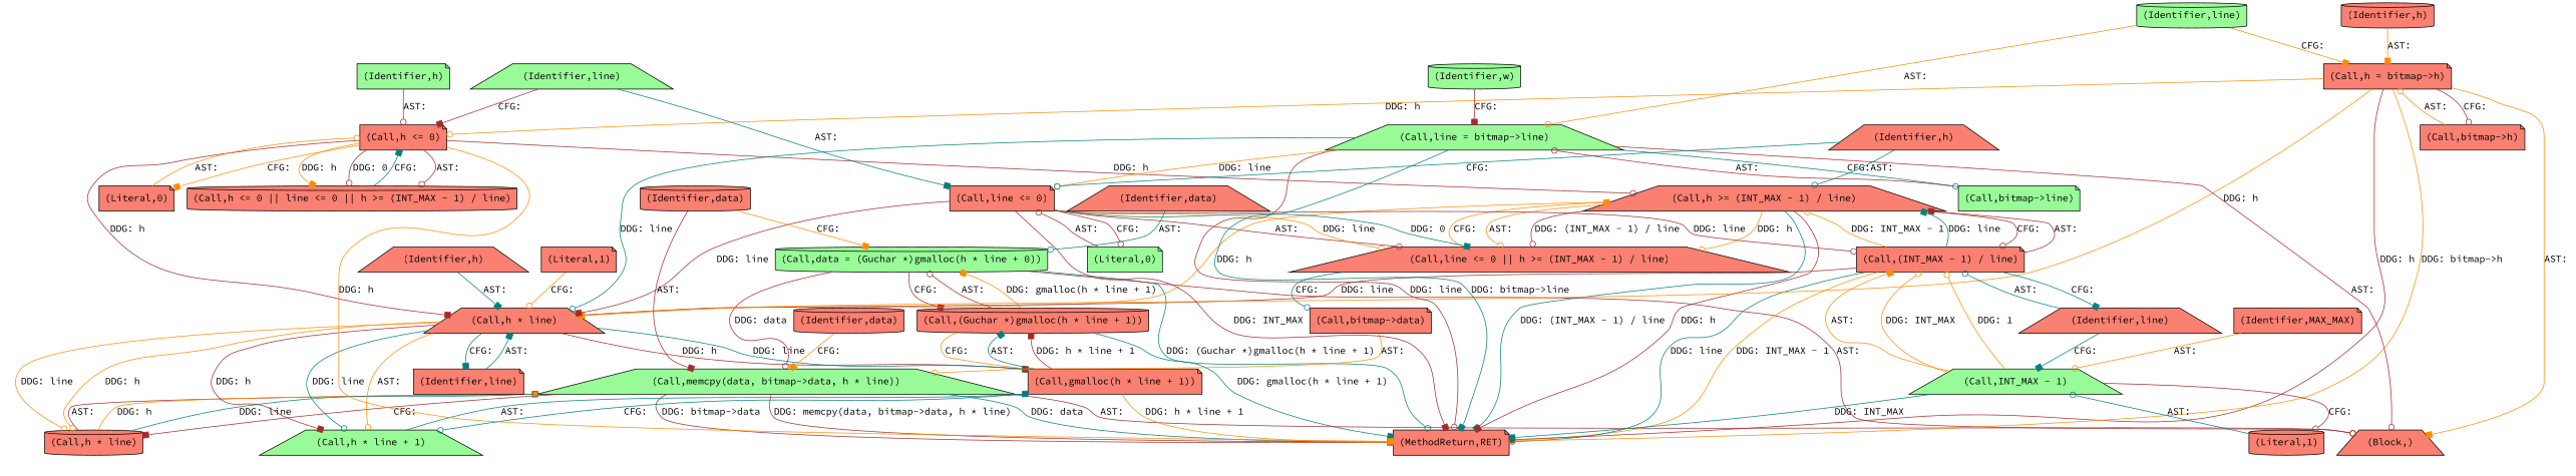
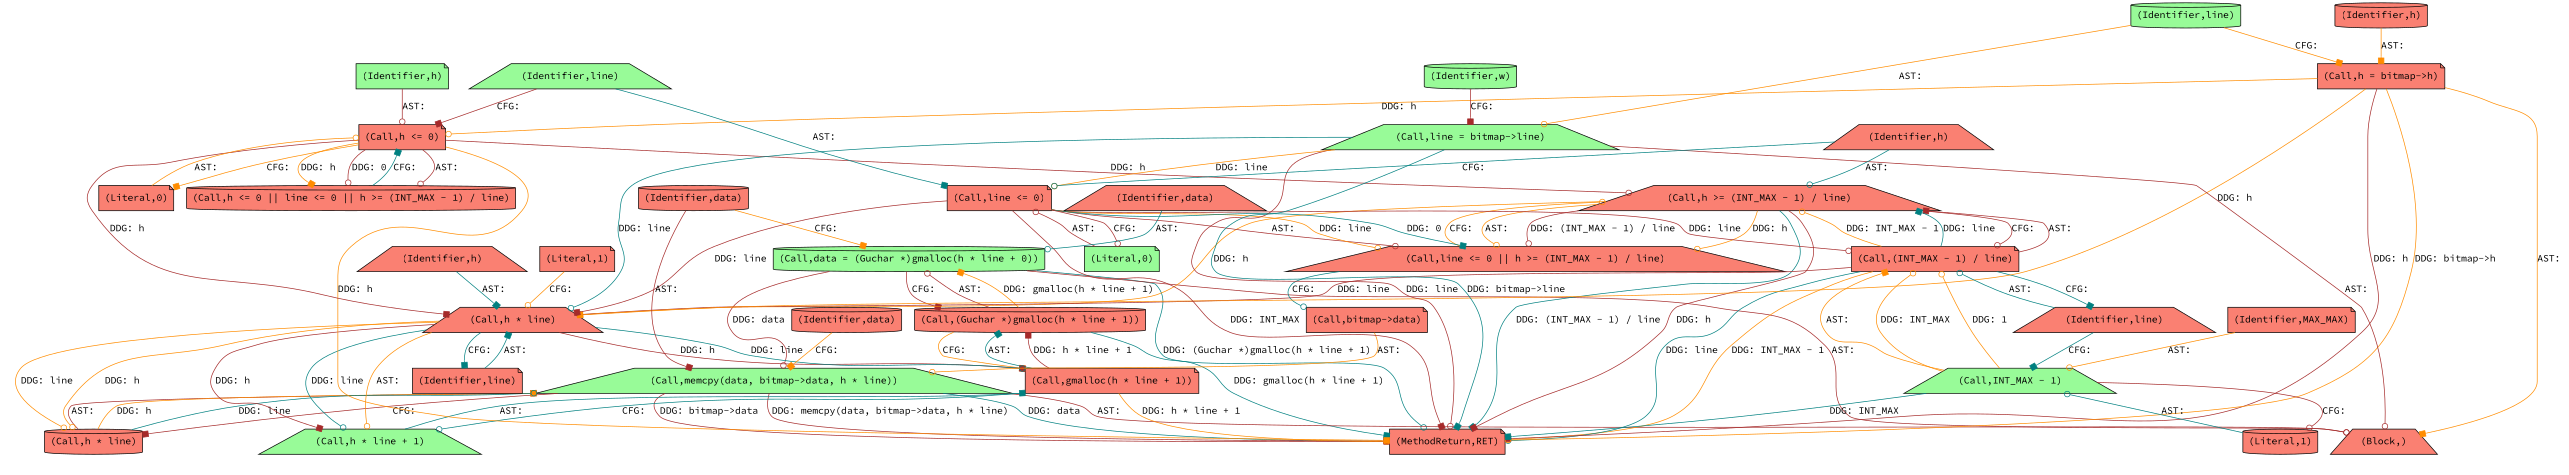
  digraph {
    fontname="Source Code Pro"
    node [fillcolor=salmon fontname="Source Code Pro" shape=note style=filled]
    edge [arrowhead=odot color=brown fontname="Source Code Pro"]
    n1 [fillcolor=palegreen label="(Call,data = (Guchar *)gmalloc(h * line + 0))" shape=cylinder]
    n2 [label="(Call,(Guchar *)gmalloc(h * line + 1))" shape=cylinder]
    n3 [fillcolor=palegreen label="(Call,memcpy(data, bitmap->data, h * line))" shape=trapezium]
    n4 [label="(MethodReturn,RET)"]
    n5 [label="(Block,)" shape=trapezium]
    n6 [label="(Call,gmalloc(h * line + 1))"]
    n7 [label="(Call,h * line)" shape=cylinder]
    n8 [fillcolor=palegreen label="(Call,h * line + 1)" shape=trapezium]
    n9 [label="(Call,h * line)" shape=trapezium]
    n10 [label="(Identifier,line)"]
    n11 [label="(Call,h <= 0)"]
    n12 [label="(Call,h >= (INT_MAX - 1) / line)" shape=trapezium]
    n13 [label="(Literal,0)"]
    n14 [label="(Call,h <= 0 || line <= 0 || h >= (INT_MAX - 1) / line)" shape=cylinder]
    n15 [label="(Call,(INT_MAX - 1) / line)"]
    n16 [label="(Call,line <= 0 || h >= (INT_MAX - 1) / line)" shape=trapezium]
    n17 [label="(Call,h = bitmap->h)"]
-   n18 [label="(Call,bitmap->h)"]
    n19 [label="(Identifier,line)" shape=trapezium]
    n20 [label="(Call,bitmap->data)"]
    n21 [fillcolor=palegreen label="(Call,INT_MAX - 1)" shape=trapezium]
    n22 [label="(Literal,1)" shape=cylinder]
    n23 [label="(Call,line <= 0)"]
    n24 [fillcolor=palegreen label="(Literal,0)"]
    n25 [fillcolor=palegreen label="(Call,line = bitmap->line)" shape=trapezium]
-   n26 [fillcolor=palegreen label="(Call,bitmap->line)"]
    n27 [fillcolor=palegreen label="(Identifier,w)" shape=cylinder]
    n28 [fillcolor=palegreen label="(Identifier,h)"]
    n29 [label="(Identifier,h)" shape=trapezium]
    n30 [label="(Identifier,h)" shape=cylinder]
    n31 [label="(Identifier,MAX_MAX)"]
    n32 [fillcolor=palegreen label="(Identifier,line)" shape=cylinder]
    n33 [label="(Identifier,data)" shape=trapezium]
    n34 [label="(Identifier,h)" shape=trapezium]
    n35 [fillcolor=palegreen label="(Identifier,line)" shape=trapezium]
    n36 [label="(Literal,1)"]
    n37 [label="(Identifier,data)" shape=cylinder]
    n38 [label="(Identifier,data)" shape=cylinder]
    n1 -> n2 [arrowhead=box label="CFG: "]
    n1 -> n3 [label="DDG: data"]
    n1 -> n4 [color=teal label="DDG: (Guchar *)gmalloc(h * line + 1)"]
    n1 -> n5 [label="AST: "]
    n2 -> n1 [label="AST: "]
    n2 -> n1 [arrowhead=box color=darkorange label="DDG: gmalloc(h * line + 1)"]
    n2 -> n4 [arrowhead=box color=teal label="DDG: gmalloc(h * line + 1)"]
    n2 -> n6 [arrowhead=box color=darkorange label="CFG: "]
    n3 -> n4 [color=teal label="DDG: data"]
    n3 -> n4 [arrowhead=box label="DDG: bitmap->data"]
    n3 -> n4 [arrowhead=box label="DDG: memcpy(data, bitmap->data, h * line)"]
    n3 -> n5 [label="AST: "]
    n3 -> n7 [arrowhead=box label="CFG: "]
    n6 -> n2 [arrowhead=box color=teal label="AST: "]
    n6 -> n2 [arrowhead=box label="DDG: h * line + 1"]
    n6 -> n4 [color=darkorange label="DDG: h * line + 1"]
    n6 -> n8 [color=teal label="CFG: "]
    n7 -> n3 [arrowhead=box label="AST: "]
    n7 -> n3 [arrowhead=box color=darkorange label="DDG: h"]
    n7 -> n3 [color=teal label="DDG: line"]
    n8 -> n6 [arrowhead=box color=teal label="AST: "]
    n9 -> n6 [arrowhead=box label="DDG: h"]
    n9 -> n6 [color=teal label="DDG: line"]
    n9 -> n7 [color=darkorange label="DDG: h"]
    n9 -> n7 [color=darkorange label="DDG: line"]
    n9 -> n8 [color=darkorange label="AST: "]
    n9 -> n8 [arrowhead=box label="DDG: h"]
    n9 -> n8 [color=teal label="DDG: line"]
    n9 -> n10 [arrowhead=box color=teal label="CFG: "]
    n10 -> n9 [arrowhead=box color=teal label="AST: "]
    n11 -> n4 [arrowhead=box color=darkorange label="DDG: h"]
    n11 -> n9 [arrowhead=box label="DDG: h"]
    n11 -> n12 [label="DDG: h"]
    n11 -> n13 [arrowhead=box color=darkorange label="CFG: "]
    n11 -> n14 [label="AST: "]
    n11 -> n14 [arrowhead=box color=darkorange label="DDG: h"]
    n11 -> n14 [label="DDG: 0"]
    n12 -> n4 [arrowhead=box color=teal label="DDG: (INT_MAX - 1) / line"]
    n12 -> n4 [arrowhead=box label="DDG: h"]
    n12 -> n9 [arrowhead=box color=darkorange label="DDG: h"]
    n12 -> n15 [label="CFG: "]
    n12 -> n16 [color=darkorange label="AST: "]
    n12 -> n16 [color=darkorange label="DDG: h"]
    n12 -> n16 [label="DDG: (INT_MAX - 1) / line"]
    n13 -> n11 [color=darkorange label="AST: "]
    n14 -> n11 [arrowhead=box color=teal label="CFG: "]
    n15 -> n4 [color=darkorange label="DDG: INT_MAX - 1"]
    n15 -> n4 [color=teal label="DDG: line"]
    n15 -> n9 [label="DDG: line"]
    n15 -> n12 [arrowhead=box label="AST: "]
    n15 -> n12 [color=darkorange label="DDG: INT_MAX - 1"]
    n15 -> n12 [arrowhead=box color=teal label="DDG: line"]
    n15 -> n19 [arrowhead=box color=teal label="CFG: "]
-   n16 -> n12 [arrowhead=box color=darkorange label="CFG: "]
+   n16 -> n12 [color=darkorange label="CFG: "]
    n16 -> n20 [color=teal label="CFG: "]
    n17 -> n4 [arrowhead=box label="DDG: h"]
    n17 -> n4 [color=darkorange label="DDG: bitmap->h"]
    n17 -> n5 [arrowhead=box color=darkorange label="AST: "]
    n17 -> n9 [arrowhead=box color=darkorange label="DDG: h"]
    n17 -> n11 [color=darkorange label="DDG: h"]
-   n17 -> n18 [label="CFG: "]
-   n18 -> n17 [color=darkorange label="AST: "]
    n19 -> n15 [color=teal label="AST: "]
    n19 -> n21 [arrowhead=box color=teal label="CFG: "]
    n20 -> n3 [color=darkorange label="AST: "]
    n21 -> n4 [arrowhead=box color=teal label="DDG: INT_MAX"]
    n21 -> n15 [arrowhead=box color=darkorange label="AST: "]
    n21 -> n15 [color=darkorange label="DDG: INT_MAX"]
    n21 -> n15 [color=darkorange label="DDG: 1"]
    n21 -> n22 [label="CFG: "]
    n22 -> n21 [color=teal label="AST: "]
    n23 -> n4 [arrowhead=box label="DDG: INT_MAX"]
    n23 -> n9 [arrowhead=box label="DDG: line"]
    n23 -> n15 [label="DDG: line"]
    n23 -> n16 [label="AST: "]
    n23 -> n16 [color=darkorange label="DDG: line"]
    n23 -> n16 [arrowhead=box color=teal label="DDG: 0"]
    n23 -> n24 [label="CFG: "]
    n24 -> n23 [label="AST: "]
    n25 -> n4 [label="DDG: line"]
    n25 -> n4 [arrowhead=box color=teal label="DDG: bitmap->line"]
    n25 -> n5 [label="AST: "]
    n25 -> n9 [color=teal label="DDG: line"]
    n25 -> n23 [color=darkorange label="DDG: line"]
-   n25 -> n26 [color=teal label="CFG: "]
-   n26 -> n25 [label="AST: "]
    n27 -> n25 [arrowhead=box label="CFG: "]
    n28 -> n11 [label="AST: "]
    n29 -> n12 [color=teal label="AST: "]
    n29 -> n23 [color=teal label="CFG: "]
    n30 -> n17 [arrowhead=box color=darkorange label="AST: "]
    n31 -> n21 [color=darkorange label="AST: "]
    n32 -> n17 [arrowhead=box color=darkorange label="CFG: "]
    n32 -> n25 [color=darkorange label="AST: "]
    n33 -> n1 [color=teal label="AST: "]
    n34 -> n9 [arrowhead=box color=teal label="AST: "]
    n35 -> n11 [arrowhead=box label="CFG: "]
    n35 -> n23 [arrowhead=box color=teal label="AST: "]
    n36 -> n9 [color=darkorange label="CFG: "]
    n37 -> n1 [arrowhead=box color=darkorange label="CFG: "]
    n37 -> n3 [arrowhead=box label="AST: "]
    n38 -> n3 [arrowhead=box color=darkorange label="CFG: "]
  }
